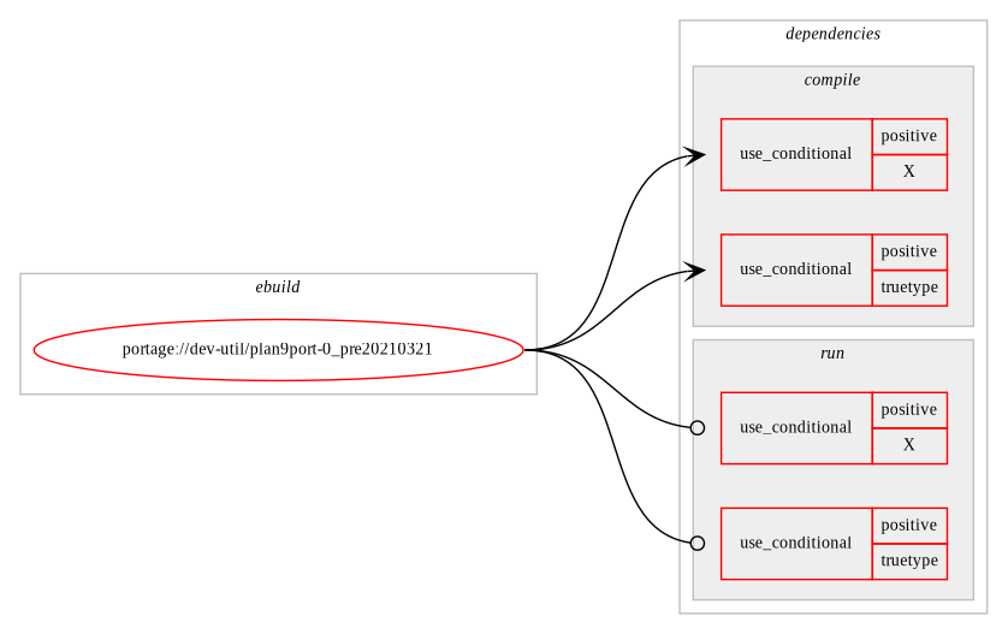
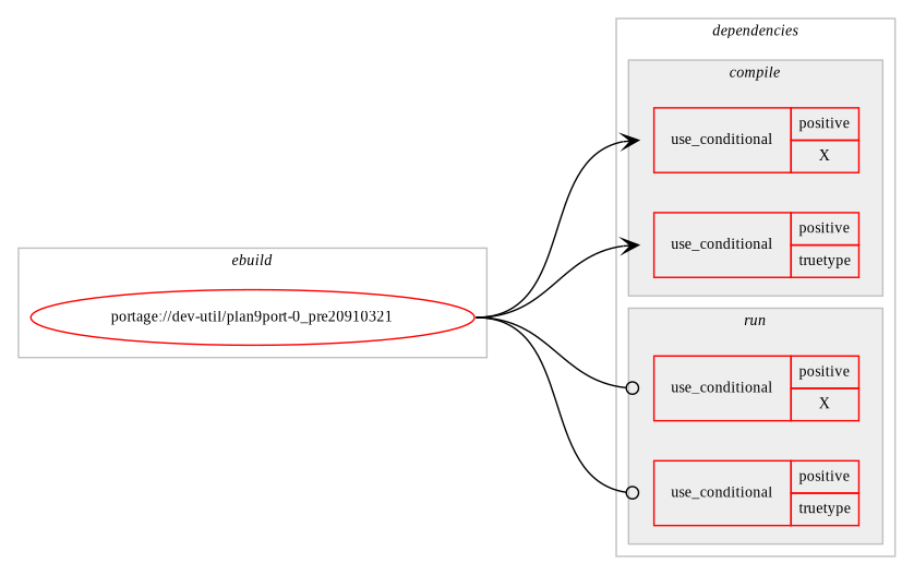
  digraph {
    compound=true
    concentrate=true
    fontname="Liberation Serif"
    fontsize=10
    newrank=true
    rankdir=LR
    ranksep=1.5
    node [color=red fontname="Liberation Serif" fontsize=10 shape=none]
    edge [arrowhead=vee headport=w style=solid tailport=e weight=20 fontname="Liberation Serif"]
-   n1 [label="portage://dev-util/plan9port-0_pre20210321" width=4 shape=""]
+   n1 [label="portage://dev-util/plan9port-0_pre20910321" width=4 shape=""]
    n2 [label=<<TABLE BORDER="0" CELLBORDER="1" CELLSPACING="0" CELLPADDING="4"><TR><TD ROWSPAN="3" CELLPADDING="10">use_conditional</TD></TR><TR><TD>positive</TD></TR><TR><TD>X</TD></TR></TABLE>>]
    n3 [label=<<TABLE BORDER="0" CELLBORDER="1" CELLSPACING="0" CELLPADDING="4"><TR><TD ROWSPAN="3" CELLPADDING="10">use_conditional</TD></TR><TR><TD>positive</TD></TR><TR><TD>truetype</TD></TR></TABLE>>]
    n4 [label=<<TABLE BORDER="0" CELLBORDER="1" CELLSPACING="0" CELLPADDING="4"><TR><TD ROWSPAN="3" CELLPADDING="10">use_conditional</TD></TR><TR><TD>positive</TD></TR><TR><TD>X</TD></TR></TABLE>>]
    n5 [label=<<TABLE BORDER="0" CELLBORDER="1" CELLSPACING="0" CELLPADDING="4"><TR><TD ROWSPAN="3" CELLPADDING="10">use_conditional</TD></TR><TR><TD>positive</TD></TR><TR><TD>truetype</TD></TR></TABLE>>]
    subgraph cluster_1 {
      color=gray
      label=<<i>ebuild</i>>
      rank=same
      n1
    }
    subgraph cluster_2 {
      color=gray
      label=<<i>dependencies</i>>
      subgraph cluster_3 {
        color=gray
        fillcolor="#eeeeee"
        label=<<i>compile</i>>
        style=filled
        subgraph sub_4 {
          color=gray
          fillcolor="#eeeeee"
          label=<<i>compile</i>>
          style=filled
          n2
        }
        subgraph sub_5 {
          color=gray
          fillcolor="#eeeeee"
          label=<<i>compile</i>>
          style=filled
          n3
        }
      }
      subgraph cluster_6 {
        color=gray
        fillcolor="#eeeeee"
        label=<<i>compile and run</i>>
        style=filled
      }
      subgraph cluster_7 {
        color=gray
        fillcolor="#eeeeee"
        label=<<i>run</i>>
        style=filled
        subgraph sub_8 {
          color=gray
          fillcolor="#eeeeee"
          label=<<i>run</i>>
          style=filled
          n4
        }
        subgraph sub_9 {
          color=gray
          fillcolor="#eeeeee"
          label=<<i>run</i>>
          style=filled
          n5
        }
      }
    }
    subgraph cluster_10 {
      color=gray
      label=<<i>candidates</i>>
      rank=same
    }
    n1 -> n2
    n1 -> n3
    n1 -> n4 [arrowhead=odot]
    n1 -> n5 [arrowhead=odot]
  }
